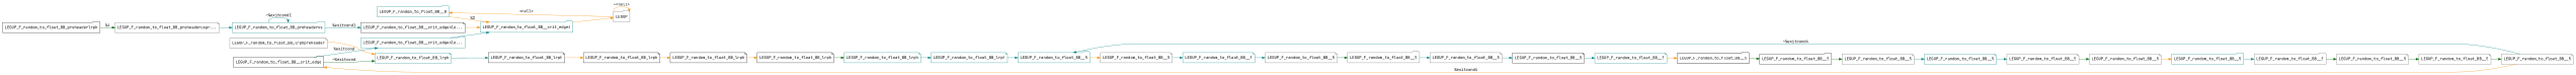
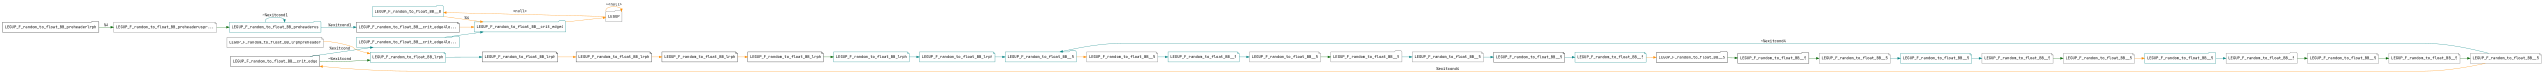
  digraph {
    fontname="JetBrains Mono"
    rankdir=LR
    node [color=gray40 fontname="JetBrains Mono" shape=note]
    edge [color=teal fontname="JetBrains Mono"]
    n1 [color=teal label=LEGUP_F_random_to_float_BB__0 shape=folder]
    n2 [color=teal label=LEGUP_F_random_to_float_BB__crit_edge4 shape=folder]
    n3 [label=LEGUP shape=folder]
    n4 [color=black label=LEGUP_F_random_to_float_BB_preheaderlrph shape=folder]
    n5 [label="LEGUP_F_random_to_float_BB_preheaderuspr..."]
    n6 [color=teal label=LEGUP_F_random_to_float_BB_preheaderus shape=folder]
    n7 [label=LEGUP_F_random_to_float_BB_lrphpreheader]
    n8 [color=teal label=LEGUP_F_random_to_float_BB_lrph]
    n9 [color=black label="LEGUP_F_random_to_float_BB__crit_edge4lo..."]
    n10 [color=black label=LEGUP_F_random_to_float_BB_lrph]
    n11 [color=black label=LEGUP_F_random_to_float_BB_lrph]
    n12 [color=black label=LEGUP_F_random_to_float_BB_lrph]
    n13 [color=black label=LEGUP_F_random_to_float_BB_lrph]
    n14 [color=teal label=LEGUP_F_random_to_float_BB_lrph]
    n15 [color=teal label=LEGUP_F_random_to_float_BB_lrph]
    n16 [color=teal label=LEGUP_F_random_to_float_BB__5 shape=folder]
    n17 [label=LEGUP_F_random_to_float_BB__5]
    n18 [color=teal label=LEGUP_F_random_to_float_BB__5]
    n19 [label=LEGUP_F_random_to_float_BB__5]
    n20 [label=LEGUP_F_random_to_float_BB__5 shape=folder]
    n21 [label=LEGUP_F_random_to_float_BB__5]
    n22 [color=black label=LEGUP_F_random_to_float_BB__5]
    n23 [color=teal label=LEGUP_F_random_to_float_BB__5]
    n24 [color=black label=LEGUP_F_random_to_float_BB__5 shape=folder]
    n25 [color=black label=LEGUP_F_random_to_float_BB__5 shape=folder]
    n26 [label=LEGUP_F_random_to_float_BB__5]
    n27 [color=teal label=LEGUP_F_random_to_float_BB__5]
    n28 [label=LEGUP_F_random_to_float_BB__5]
    n29 [label=LEGUP_F_random_to_float_BB__5]
    n30 [color=teal label=LEGUP_F_random_to_float_BB__5 shape=folder]
    n31 [label=LEGUP_F_random_to_float_BB__5 shape=folder]
    n32 [label=LEGUP_F_random_to_float_BB__5]
    n33 [label=LEGUP_F_random_to_float_BB__5]
    n34 [label=LEGUP_F_random_to_float_BB__5]
    n35 [color=black label=LEGUP_F_random_to_float_BB__crit_edge shape=folder]
    n36 [color=teal label="LEGUP_F_random_to_float_BB__crit_edge4lo..." shape=folder]
-   n1 -> n2 [color=darkorange label="%2"]
+   n1 -> n2 [color=darkorange label="%4"]
    n2 -> n3 [color=darkorange]
    n3 -> n1 [color=darkorange label="<null>"]
    n3 -> n3 [color=darkorange label="~<null>"]
    n4 -> n5 [color=darkgreen label="%4"]
-   n5 -> n6
+   n5 -> n6 [color=darkgreen]
    n6 -> n6 [label="~%exitcond1"]
    n6 -> n9 [label="%exitcond1"]
    n7 -> n8 [color=darkorange]
    n8 -> n10
    n9 -> n2 [color=darkorange]
    n10 -> n11 [color=darkorange]
    n11 -> n12 [color=darkorange]
    n12 -> n13 [color=darkorange]
    n13 -> n14 [color=darkgreen]
    n14 -> n15
    n15 -> n16
    n16 -> n17 [color=darkorange]
    n17 -> n18
    n18 -> n19
    n19 -> n20 [color=darkgreen]
    n20 -> n21
    n21 -> n22
    n22 -> n23
    n23 -> n24 [color=darkorange]
    n24 -> n25 [color=darkgreen]
    n25 -> n26 [color=darkgreen]
    n26 -> n27
    n27 -> n28
    n28 -> n29 [color=darkgreen]
    n29 -> n30 [color=darkorange]
    n30 -> n31
    n31 -> n32 [color=darkgreen]
    n32 -> n33 [color=darkgreen]
    n33 -> n34 [color=darkgreen]
    n34 -> n16 [label="~%exitcond4"]
    n34 -> n35 [color=darkorange label="%exitcond4"]
    n35 -> n8 [color=darkgreen label="~%exitcond"]
    n35 -> n36 [label="%exitcond"]
    n36 -> n2
  }
